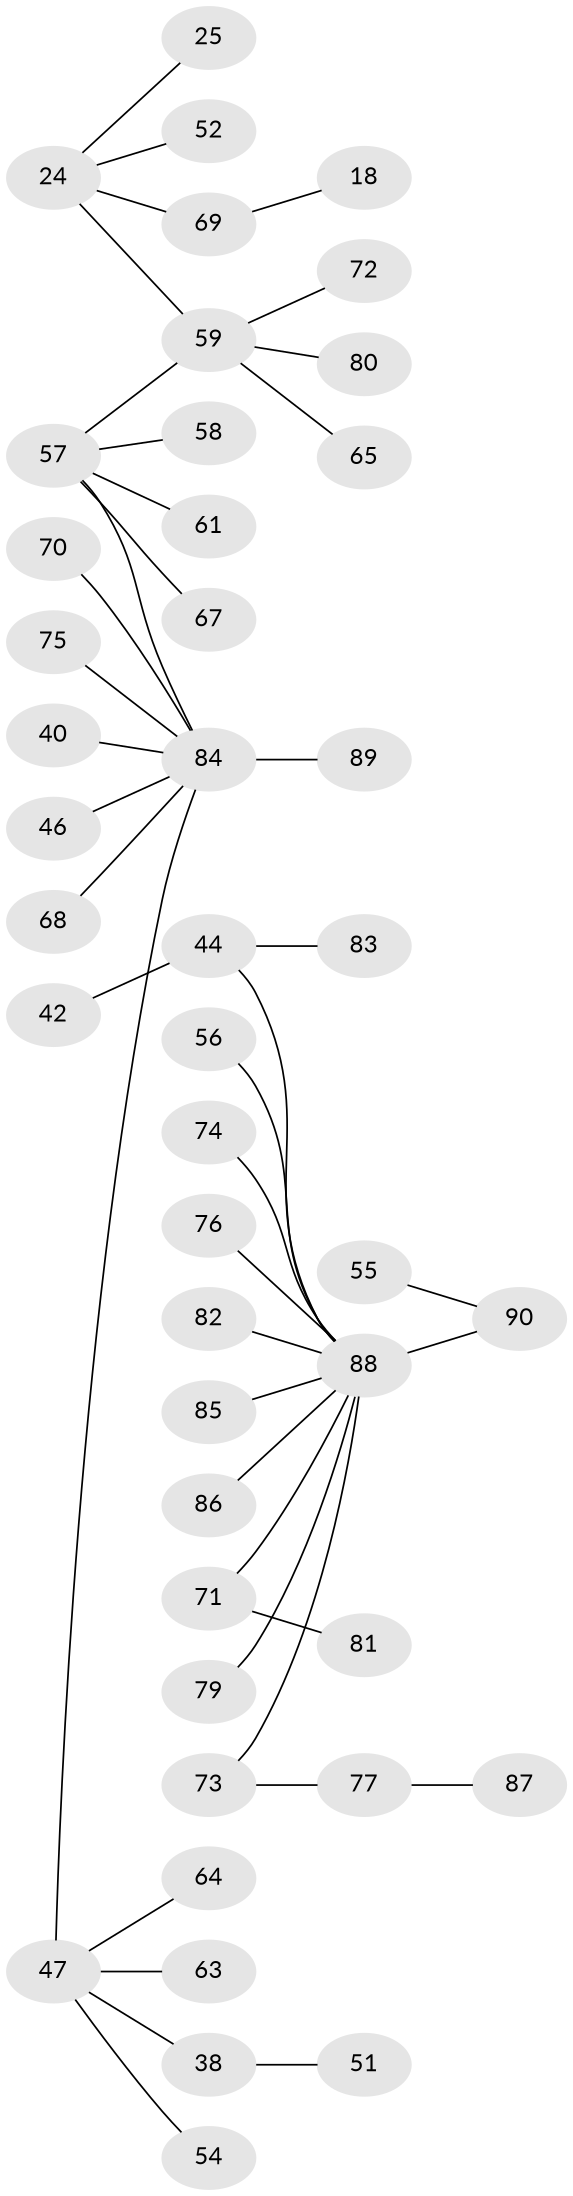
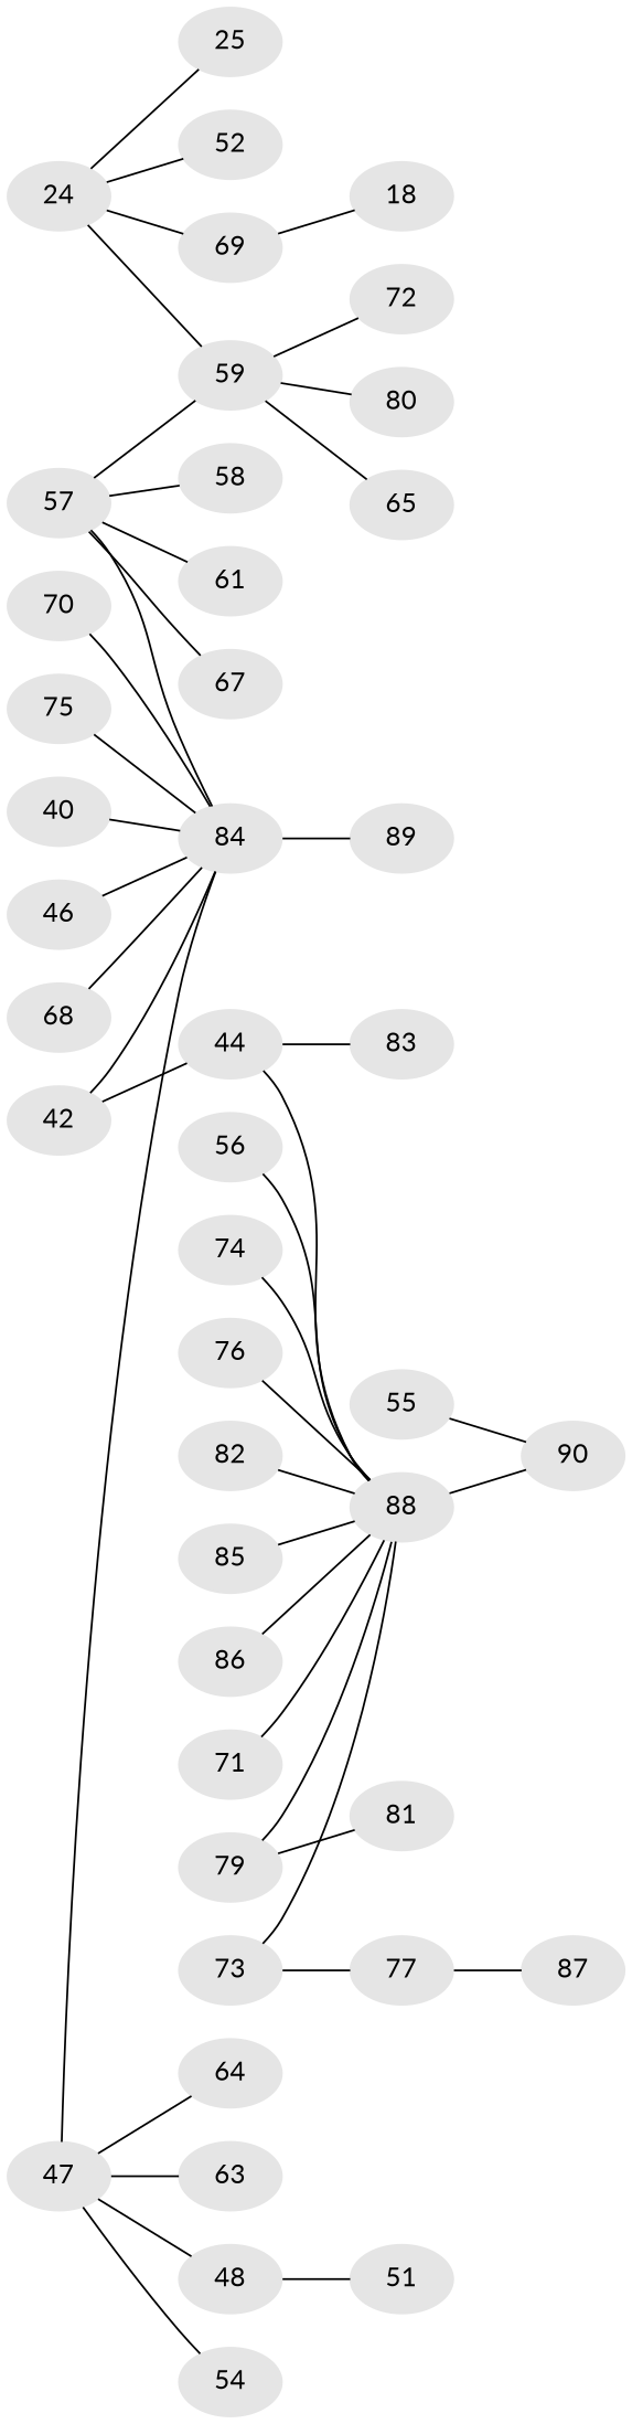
  graph {
    fontname=Lato
    rankdir=LR
    node [color=gray90 fontname=Lato style=filled]
    edge [fontname=Lato]
    24 [super="+16+23"]
    25
    52
    59 [super="+22+12"]
    69
    65
    72
    80
    n9 [label=18]
    84 [super="+49+34+17"]
    89
    40
    42
    44
    83
    88 [super="+18+33+35+36+64+30+39+28+68+66+45"]
    56 [super="+29"]
    46
    47
-   48 [label=38]
+   48
    54
    n22 [label=64]
    63
    51
    90 [super="+53"]
    55
    57 [super="+50"]
    58
    61
    67
    n31 [label=68]
    70
    71
    81
    73
    77
    87
    74
    75
    76
    79
    82
    85
    86
    24 -- 25
    24 -- 52
    24 -- 59
    24 -- 69
    59 -- 65
    59 -- 72
    59 -- 80
    69 -- n9
    84 -- 89
    40 -- 84
+   42 -- 84
    42 -- 44
    44 -- 83
    44 -- 88
    88 -- 90
    56 -- 88
    46 -- 84
    47 -- 84
    47 -- 48
    47 -- 54
    47 -- n22
    47 -- 63
    48 -- 51
    55 -- 90
    57 -- 59
    57 -- 84
    57 -- 58
    57 -- 61
    57 -- 67
    n31 -- 84
    70 -- 84
    71 -- 88
-   71 -- 81
+   79 -- 81
    73 -- 88
    73 -- 77
    77 -- 87
    74 -- 88
    75 -- 84
    76 -- 88
    79 -- 88
    82 -- 88
    85 -- 88
    86 -- 88
  }
